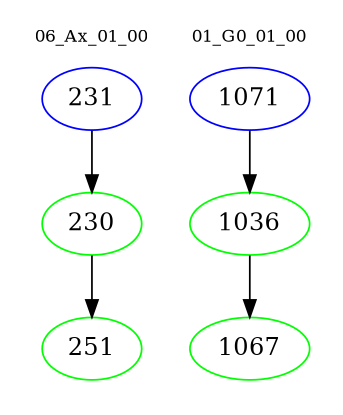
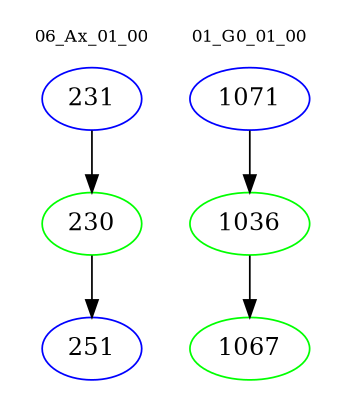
  digraph {
    node [color=blue]
    edge [color=black]
    n1 [label=231]
    n2 [color=green label=230]
-   n3 [color=green label=251]
+   n3 [label=251]
    n4 [label=1071]
    n5 [color=green label=1036]
    n6 [color=green label=1067]
    subgraph cluster_1 {
      color=white
      fontsize=10
      label="06_Ax_01_00"
      n1
      n2
      n3
    }
    subgraph cluster_2 {
      color=white
      fontsize=10
      label="01_G0_01_00"
      n4
      n5
      n6
    }
    n1 -> n2
    n2 -> n3
    n4 -> n5
    n5 -> n6
  }
